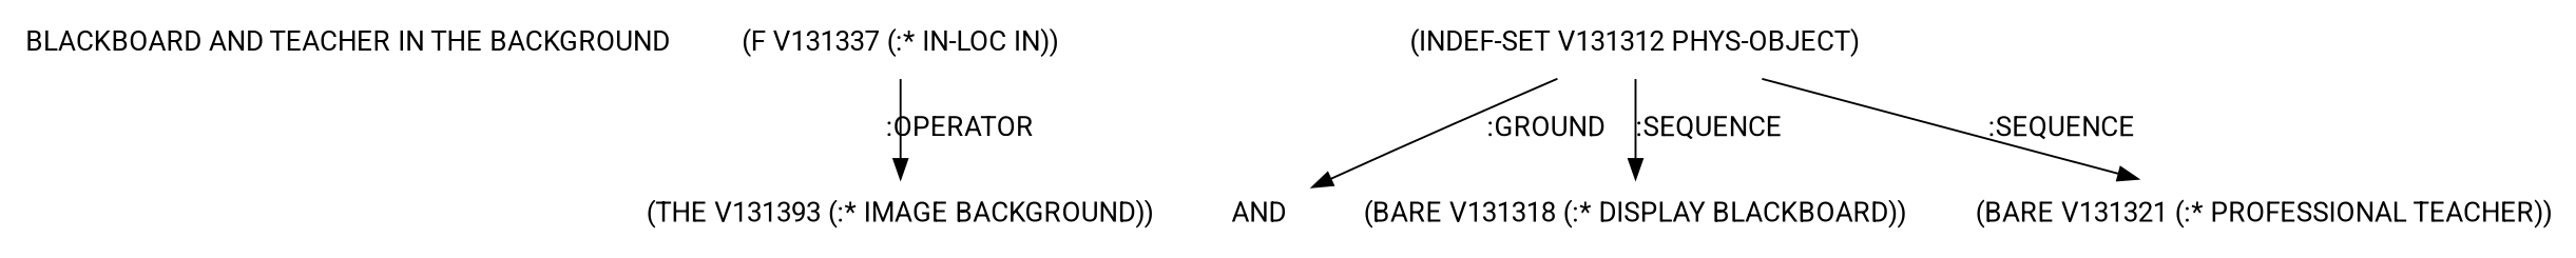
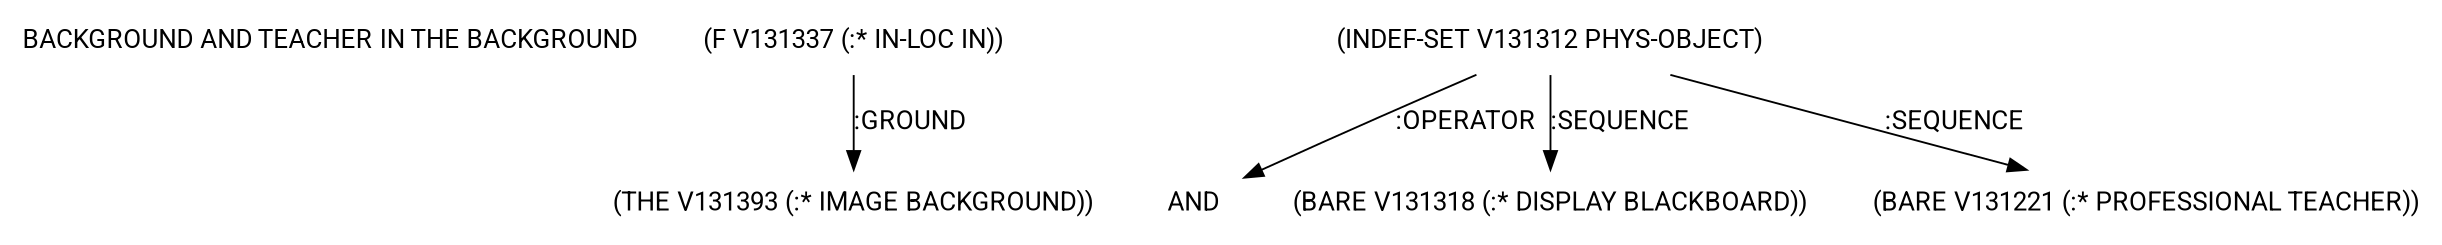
  digraph {
    fontname=Roboto
    node [fontname=Roboto shape=none]
    edge [fontname=Roboto]
-   "BLACKBOARD AND TEACHER IN THE BACKGROUND"
+   "BLACKBOARD AND TEACHER IN THE BACKGROUND" [label="BACKGROUND AND TEACHER IN THE BACKGROUND"]
    n2 [label="(F V131337 (:* IN-LOC IN))"]
    n3 [label="(THE V131393 (:* IMAGE BACKGROUND))"]
    n4 [label="(INDEF-SET V131312 PHYS-OBJECT)"]
    n5 [label=AND]
    n6 [label="(BARE V131318 (:* DISPLAY BLACKBOARD))"]
-   n7 [label="(BARE V131321 (:* PROFESSIONAL TEACHER))"]
-   n2 -> n3 [label=":OPERATOR"]
-   n4 -> n5 [label=":GROUND"]
+   n7 [label="(BARE V131221 (:* PROFESSIONAL TEACHER))"]
+   n2 -> n3 [label=":GROUND"]
+   n4 -> n5 [label=":OPERATOR"]
    n4 -> n6 [label=":SEQUENCE"]
    n4 -> n7 [label=":SEQUENCE"]
  }
